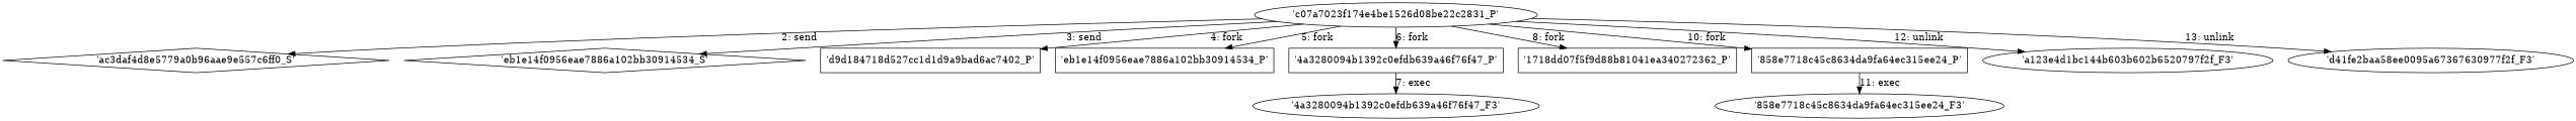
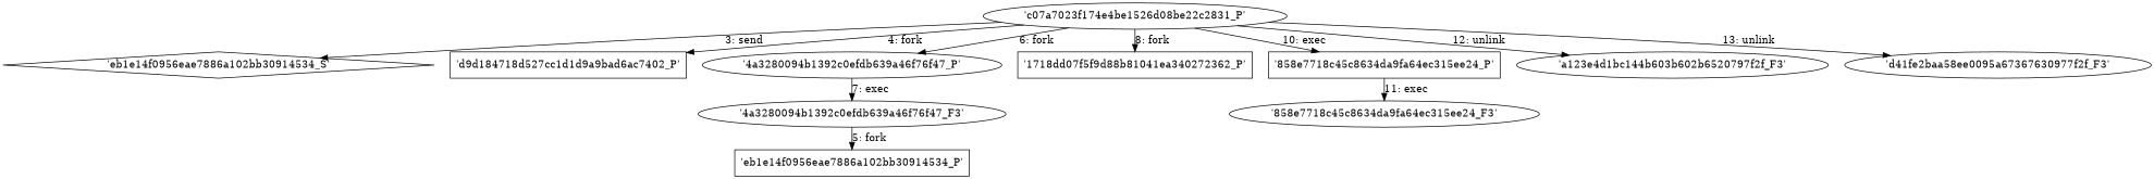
  digraph {
    engine=neato
    fixedsize=false
    fontname="DejaVu Serif"
    fontsize=10
    nodesep=0.3
    rankdir=TB
    ranksep=0
    splines=true
    node [fontname="DejaVu Serif" node_type=Process shape=ellipse]
    edge [fontname="DejaVu Serif"]
    "'c07a7023f174e4be1526d08be22c2831_P'"
-   "'ac3daf4d8e5779a0b96aae9e557c6ff0_S'" [node_type=Socket shape=diamond]
    "'eb1e14f0956eae7886a102bb30914534_S'" [node_type=Socket shape=diamond]
    "'d9d184718d527cc1d1d9a9bad6ac7402_P'" [shape=box]
    "'eb1e14f0956eae7886a102bb30914534_P'" [shape=box]
-   "'4a3280094b1392c0efdb639a46f76f47_P'" [shape=box]
+   "'4a3280094b1392c0efdb639a46f76f47_P'"
    "'1718dd07f5f9d88b81041ea340272362_P'" [shape=box]
    "'858e7718c45c8634da9fa64ec315ee24_P'" [shape=box]
    n9 [label="'a123e4d1bc144b603b602b6520797f2f_F3'" node_type=file]
    "'d41fe2baa58ee0095a67367630977f2f_F3'" [node_type=file]
    "'4a3280094b1392c0efdb639a46f76f47_F3'" [node_type=File]
    "'858e7718c45c8634da9fa64ec315ee24_F3'" [node_type=File]
-   "'c07a7023f174e4be1526d08be22c2831_P'" -> "'ac3daf4d8e5779a0b96aae9e557c6ff0_S'" [label="2: send"]
    "'c07a7023f174e4be1526d08be22c2831_P'" -> "'eb1e14f0956eae7886a102bb30914534_S'" [label="3: send"]
    "'c07a7023f174e4be1526d08be22c2831_P'" -> "'d9d184718d527cc1d1d9a9bad6ac7402_P'" [label="4: fork"]
-   "'c07a7023f174e4be1526d08be22c2831_P'" -> "'eb1e14f0956eae7886a102bb30914534_P'" [label="5: fork"]
+   "'4a3280094b1392c0efdb639a46f76f47_F3'" -> "'eb1e14f0956eae7886a102bb30914534_P'" [label="5: fork"]
    "'c07a7023f174e4be1526d08be22c2831_P'" -> "'4a3280094b1392c0efdb639a46f76f47_P'" [label="6: fork"]
    "'c07a7023f174e4be1526d08be22c2831_P'" -> "'1718dd07f5f9d88b81041ea340272362_P'" [label="8: fork"]
-   "'c07a7023f174e4be1526d08be22c2831_P'" -> "'858e7718c45c8634da9fa64ec315ee24_P'" [label="10: fork"]
+   "'c07a7023f174e4be1526d08be22c2831_P'" -> "'858e7718c45c8634da9fa64ec315ee24_P'" [label="10: exec"]
    "'c07a7023f174e4be1526d08be22c2831_P'" -> n9 [label="12: unlink"]
    "'c07a7023f174e4be1526d08be22c2831_P'" -> "'d41fe2baa58ee0095a67367630977f2f_F3'" [label="13: unlink"]
    "'4a3280094b1392c0efdb639a46f76f47_P'" -> "'4a3280094b1392c0efdb639a46f76f47_F3'" [label="7: exec"]
    "'858e7718c45c8634da9fa64ec315ee24_P'" -> "'858e7718c45c8634da9fa64ec315ee24_F3'" [label="11: exec"]
  }
